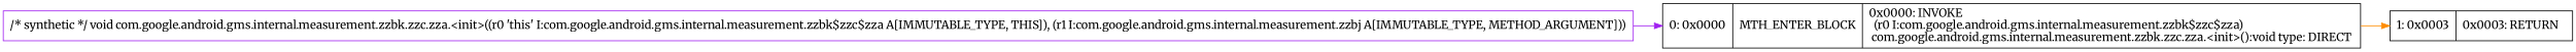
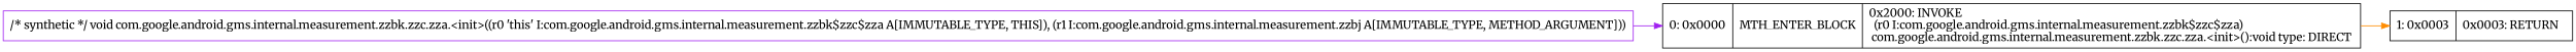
  digraph {
    rankdir=LR
    fontname=Merriweather
    node [shape=record color=black fontname=Merriweather]
    edge [fontname=Merriweather]
-   n1 [label="{0\:\ 0x0000|MTH_ENTER_BLOCK\l|0x0000: INVOKE  \l  (r0 I:com.google.android.gms.internal.measurement.zzbk$zzc$zza)\l com.google.android.gms.internal.measurement.zzbk.zzc.zza.\<init\>():void type: DIRECT \l}"]
+   n1 [label="{0\:\ 0x0000|MTH_ENTER_BLOCK\l|0x2000: INVOKE  \l  (r0 I:com.google.android.gms.internal.measurement.zzbk$zzc$zza)\l com.google.android.gms.internal.measurement.zzbk.zzc.zza.\<init\>():void type: DIRECT \l}"]
    n2 [label="{1\:\ 0x0003|0x0003: RETURN   \l}"]
    n3 [label="{\/* synthetic *\/ void com.google.android.gms.internal.measurement.zzbk.zzc.zza.\<init\>((r0 'this' I:com.google.android.gms.internal.measurement.zzbk$zzc$zza A[IMMUTABLE_TYPE, THIS]), (r1 I:com.google.android.gms.internal.measurement.zzbj A[IMMUTABLE_TYPE, METHOD_ARGUMENT])) }" color=purple]
    n1 -> n2 [color=darkorange]
    n3 -> n1 [color=purple]
  }
